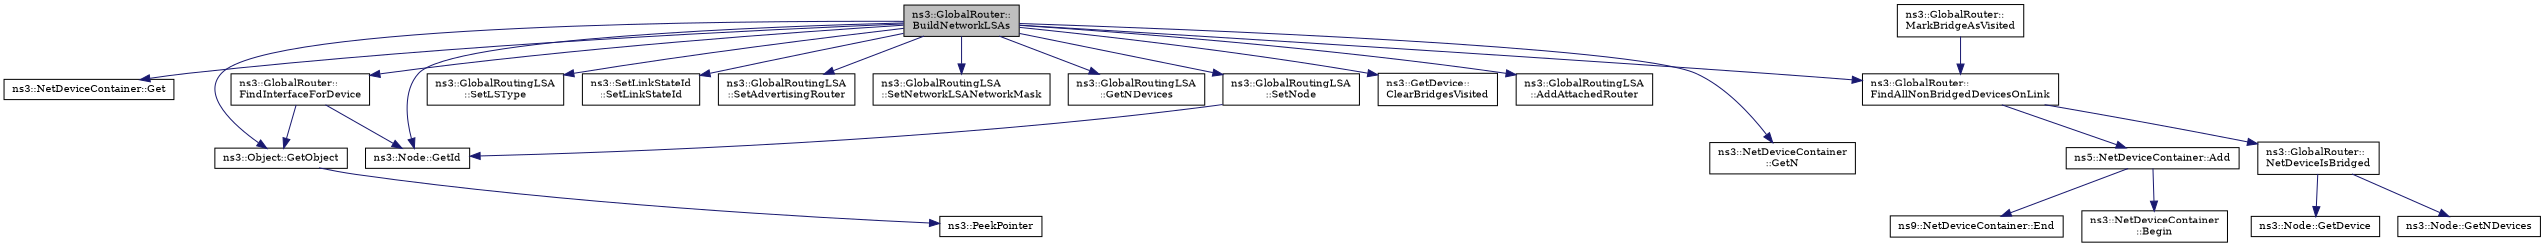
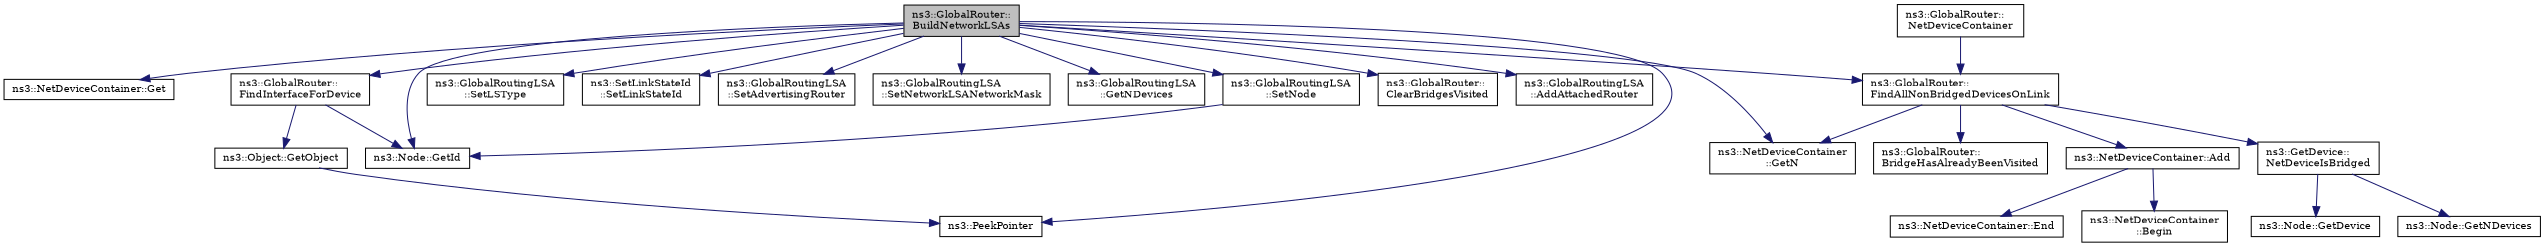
  digraph {
    fontname="DejaVu Serif"
    rankdir=TB
    node [color=black fillcolor=white fontname="DejaVu Serif" fontsize=10 shape=record style=filled]
    edge [color=midnightblue fontname="DejaVu Serif" fontsize=10 labelfontname=Helvetica labelfontsize=10 style=solid]
    n1 [fillcolor=grey75 fontcolor=black height=0.2 label="ns3::GlobalRouter::\lBuildNetworkLSAs" width=0.4]
    n2 [height=0.2 label="ns3::NetDeviceContainer\l::GetN" width=0.4]
    n3 [height=0.2 label="ns3::NetDeviceContainer::Get" width=0.4]
    n4 [height=0.2 label="ns3::Object::GetObject" width=0.4]
    n5 [height=0.2 label="ns3::GlobalRouter::\lFindInterfaceForDevice" width=0.4]
    n6 [height=0.2 label="ns3::Node::GetId" width=0.4]
    n7 [height=0.2 label="ns3::GlobalRoutingLSA\l::SetLSType" width=0.4]
    n8 [height=0.2 label="ns3::SetLinkStateId\l::SetLinkStateId" width=0.4]
    n9 [height=0.2 label="ns3::GlobalRoutingLSA\l::SetAdvertisingRouter" width=0.4]
    n10 [height=0.2 label="ns3::GlobalRoutingLSA\l::SetNetworkLSANetworkMask" width=0.4]
    n11 [height=0.2 label="ns3::GlobalRoutingLSA\l::GetNDevices" width=0.4]
    n12 [height=0.2 label="ns3::GlobalRoutingLSA\l::SetNode" width=0.4]
-   n13 [height=0.2 label="ns3::GetDevice::\lClearBridgesVisited" width=0.4]
+   n13 [height=0.2 label="ns3::GlobalRouter::\lClearBridgesVisited" width=0.4]
    n14 [height=0.2 label="ns3::GlobalRouter::\lFindAllNonBridgedDevicesOnLink" width=0.4]
    n15 [height=0.2 label="ns3::GlobalRoutingLSA\l::AddAttachedRouter" width=0.4]
    n16 [height=0.2 label="ns3::PeekPointer" width=0.4]
-   n17 [height=0.2 label="ns3::GlobalRouter::\lNetDeviceIsBridged" width=0.4]
-   n19 [height=0.2 label="ns5::NetDeviceContainer::Add" width=0.4]
+   n17 [height=0.2 label="ns3::GetDevice::\lNetDeviceIsBridged" width=0.4]
+   n18 [height=0.2 label="ns3::GlobalRouter::\lBridgeHasAlreadyBeenVisited" width=0.4]
+   n19 [height=0.2 label="ns3::NetDeviceContainer::Add" width=0.4]
    n20 [height=0.2 label="ns3::Node::GetNDevices" width=0.4]
    n21 [height=0.2 label="ns3::Node::GetDevice" width=0.4]
-   n22 [height=0.2 label="ns3::GlobalRouter::\lMarkBridgeAsVisited" width=0.4]
+   n22 [height=0.2 label="ns3::GlobalRouter::\lNetDeviceContainer" width=0.4]
    n23 [height=0.2 label="ns3::NetDeviceContainer\l::Begin" width=0.4]
-   n24 [height=0.2 label="ns9::NetDeviceContainer::End" width=0.4]
+   n24 [height=0.2 label="ns3::NetDeviceContainer::End" width=0.4]
    n1 -> n2
    n1 -> n3
-   n1 -> n4
+   n1 -> n16
    n1 -> n5
    n1 -> n6
    n1 -> n7
    n1 -> n8
    n1 -> n9
    n1 -> n10
    n1 -> n11
    n1 -> n12
    n1 -> n13
    n1 -> n14
    n1 -> n15
    n4 -> n16
    n5 -> n4
    n5 -> n6
    n12 -> n6
+   n14 -> n2
    n14 -> n17
+   n14 -> n18
    n14 -> n19
    n17 -> n20
    n17 -> n21
    n19 -> n23
    n19 -> n24
    n22 -> n14
  }
